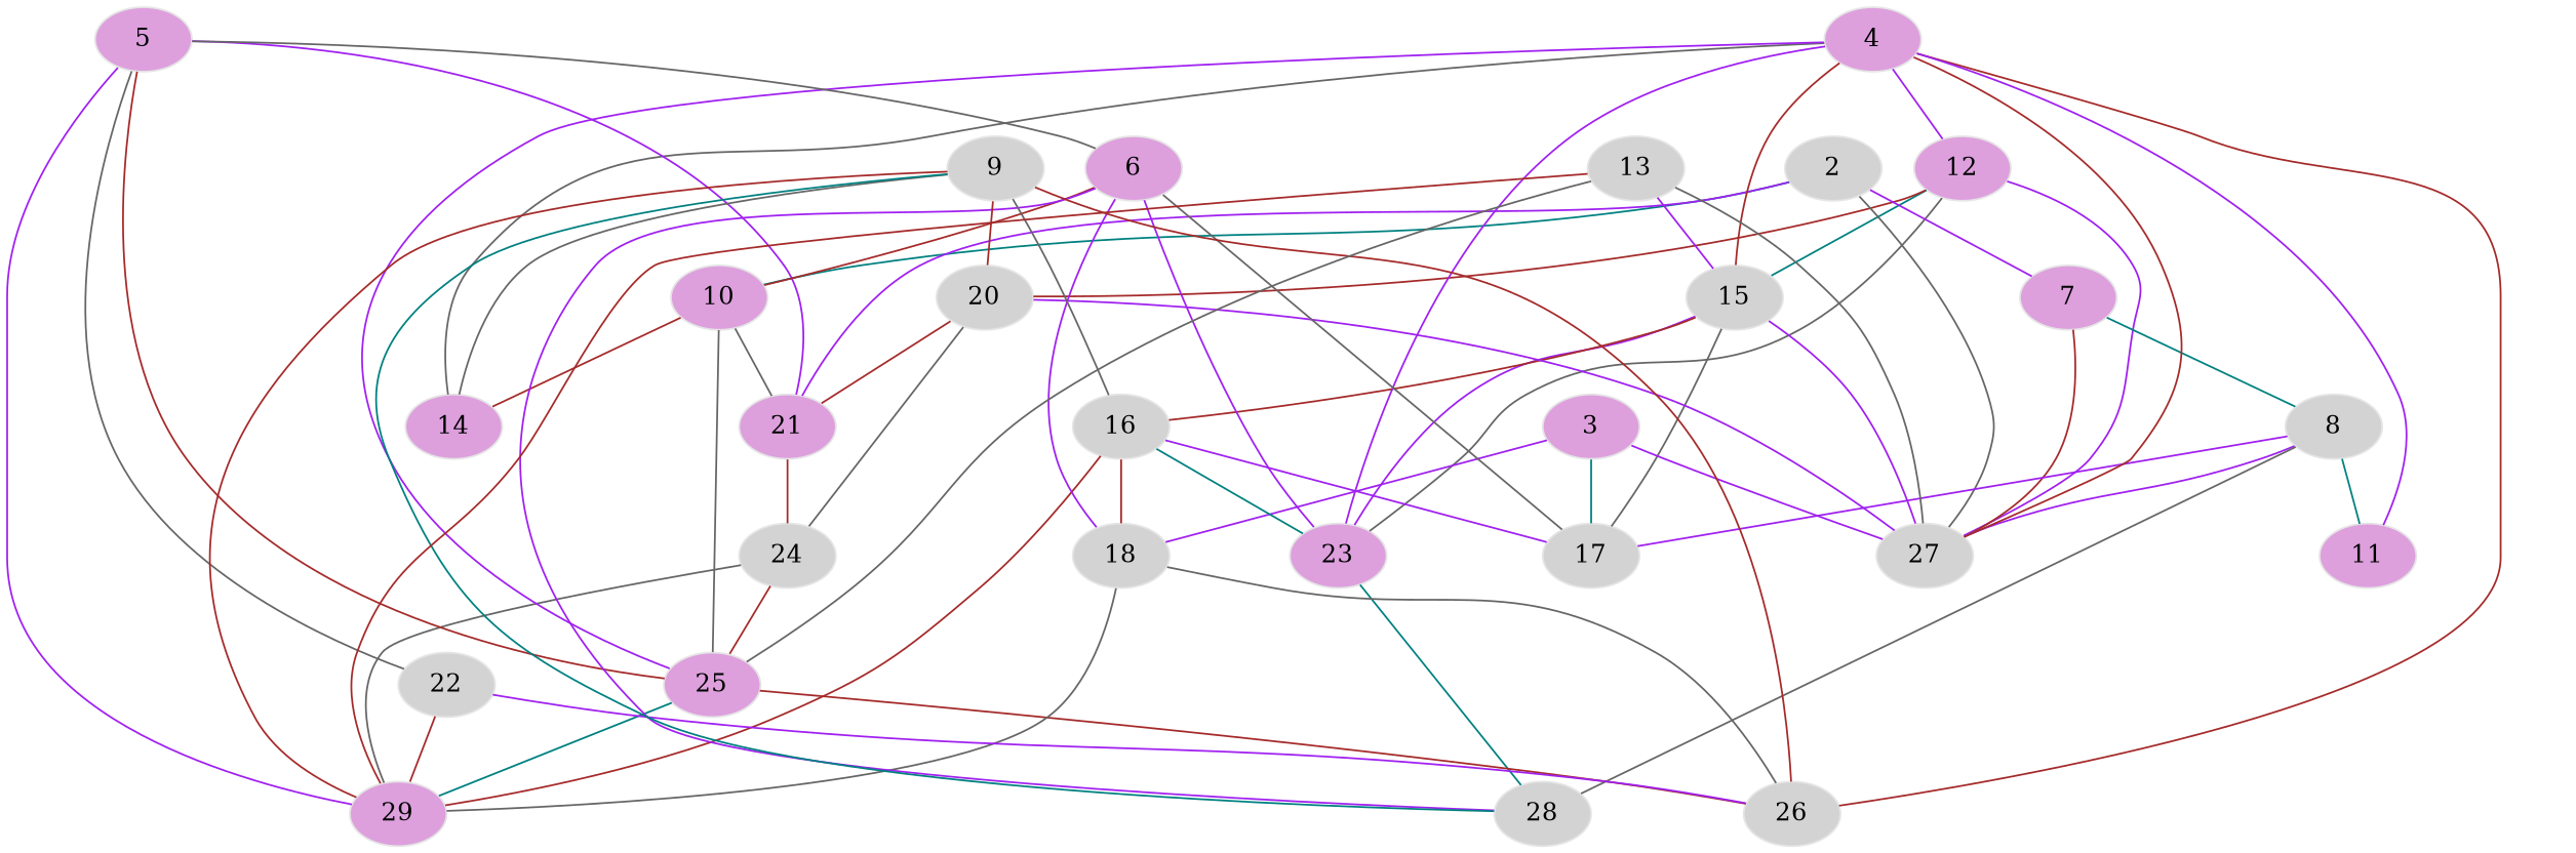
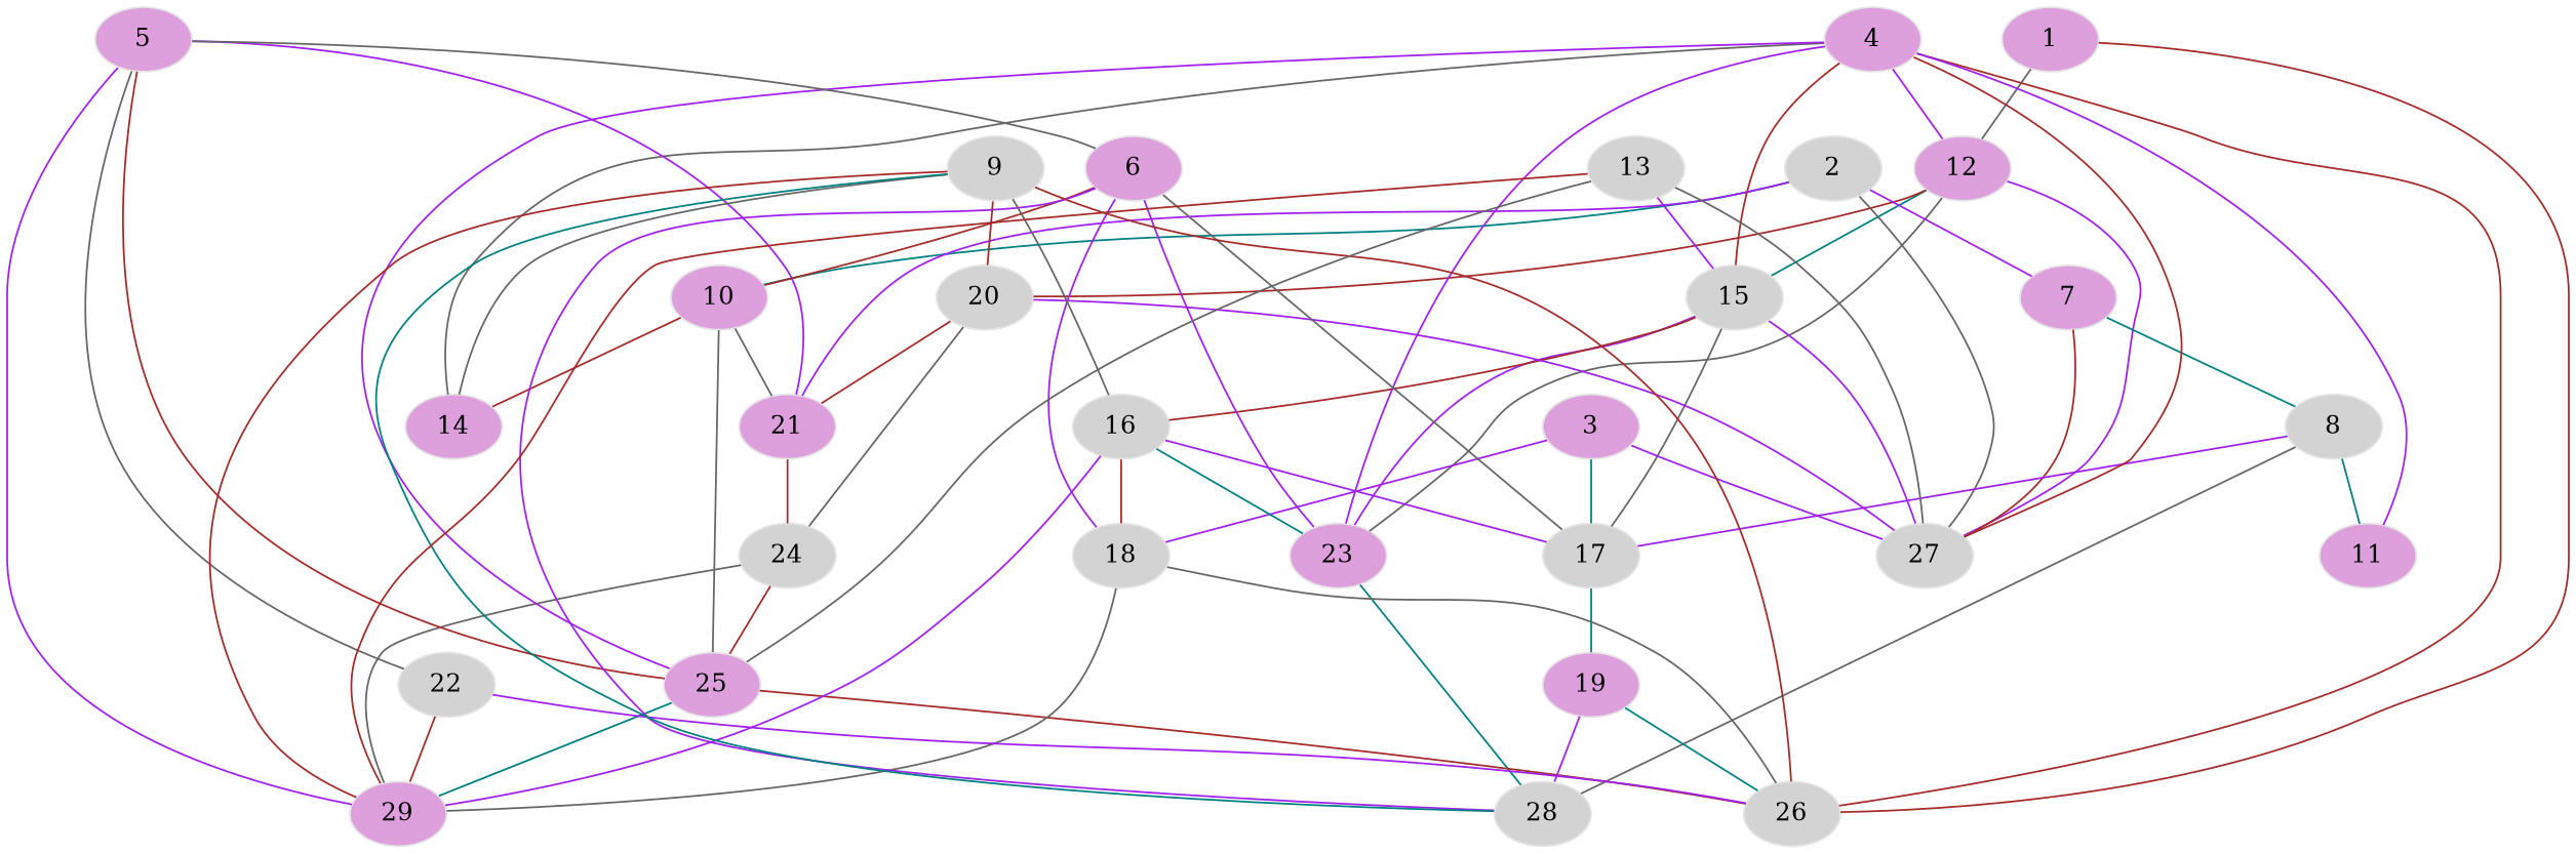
  graph {
    node [color=gray90 fillcolor=plum style=filled]
    edge [color=purple weight=1.0]
+   1
    12
    26 [fillcolor=lightgrey]
    27 [fillcolor=lightgrey]
    15 [fillcolor=lightgrey]
    23
    20 [fillcolor=lightgrey]
    2 [fillcolor=lightgrey]
    7
    10
    21
    8 [fillcolor=lightgrey]
    14
    25
    24 [fillcolor=lightgrey]
    3
    17 [fillcolor=lightgrey]
    18 [fillcolor=lightgrey]
+   19
    29
    4
    11
    16 [fillcolor=lightgrey]
    28 [fillcolor=lightgrey]
    5
    6
    22 [fillcolor=lightgrey]
    9 [fillcolor=lightgrey]
    13 [fillcolor=lightgrey]
+   1 -- 12 [color=gray40]
+   1 -- 26 [color=brown]
    12 -- 27
    12 -- 15 [color=teal]
    12 -- 23 [color=gray40]
    12 -- 20 [color=brown]
    15 -- 27
    15 -- 23
    15 -- 17 [color=gray40 weight=2.0]
    15 -- 16 [color=brown]
    23 -- 28 [color=teal]
    20 -- 27
    20 -- 21 [color=brown]
    20 -- 24 [color=gray40]
    2 -- 27 [color=gray40]
    2 -- 7 [weight=2.0]
    2 -- 10 [color=teal]
    2 -- 21
    7 -- 27 [color=brown]
    7 -- 8 [color=teal weight=2.0]
    10 -- 21 [color=gray40]
    10 -- 14 [color=brown]
    10 -- 25 [color=gray40]
    21 -- 24 [color=brown]
-   8 -- 27
    8 -- 17 [weight=2.0]
    8 -- 11 [color=teal]
    8 -- 28 [color=gray40 weight=2.0]
    25 -- 26 [color=brown]
    25 -- 29 [color=teal]
    24 -- 25 [color=brown]
    24 -- 29 [color=gray40]
    3 -- 27
    3 -- 17 [color=teal]
    3 -- 18
+   17 -- 19 [color=teal weight=2.0]
    18 -- 26 [color=gray40]
    18 -- 29 [color=gray40]
+   19 -- 26 [color=teal]
+   19 -- 28
    4 -- 12
    4 -- 26 [color=brown]
    4 -- 27 [color=brown]
    4 -- 15 [color=brown]
    4 -- 23
    4 -- 14 [color=gray40]
    4 -- 25
    4 -- 11
    16 -- 23 [color=teal]
    16 -- 17
    16 -- 18 [color=brown]
-   16 -- 29 [color=brown]
+   16 -- 29
    5 -- 21
    5 -- 25 [color=brown]
    5 -- 29
    5 -- 6 [color=gray40]
    5 -- 22 [color=gray40]
    6 -- 23
    6 -- 10 [color=brown]
    6 -- 17 [color=gray40]
    6 -- 18
    6 -- 28
    22 -- 26
    22 -- 29 [color=brown]
    9 -- 26 [color=brown weight=2.0]
    9 -- 20 [color=brown]
    9 -- 14 [color=gray40]
    9 -- 29 [color=brown]
    9 -- 16 [color=gray40 weight=2.0]
    9 -- 28 [color=teal]
    13 -- 27 [color=gray40]
    13 -- 15
    13 -- 25 [color=gray40]
    13 -- 29 [color=brown]
  }
